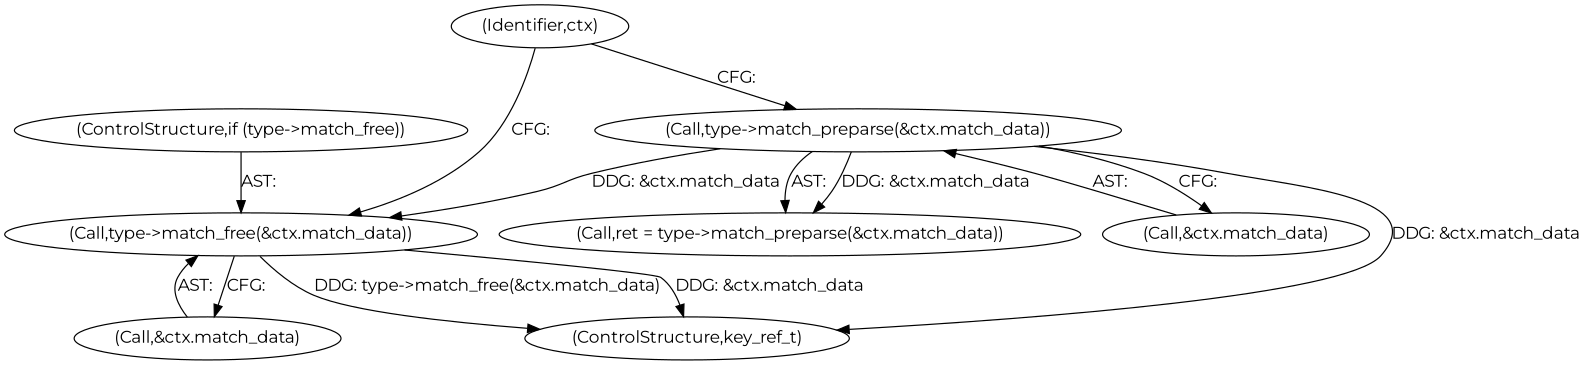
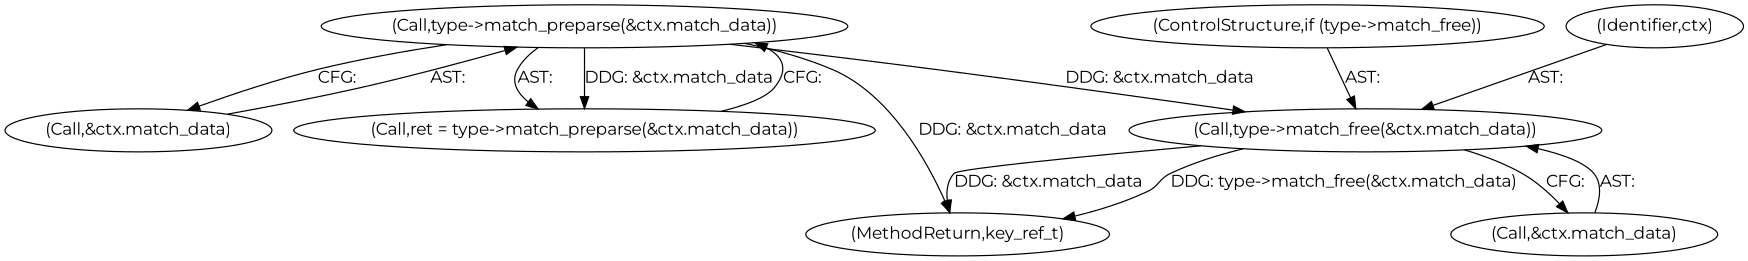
  digraph {
    fontname=Montserrat
    node [fontname=Montserrat]
    edge [fontname=Montserrat]
    n1 [label="(Call,type->match_free(&ctx.match_data))"]
-   n2 [label="(ControlStructure,key_ref_t)"]
+   n2 [label="(MethodReturn,key_ref_t)"]
    n3 [label="(Call,&ctx.match_data)"]
    n4 [label="(ControlStructure,if (type->match_free))"]
    n5 [label="(Call,type->match_preparse(&ctx.match_data))"]
    n6 [label="(Call,&ctx.match_data)"]
    n7 [label="(Call,ret = type->match_preparse(&ctx.match_data))"]
    n8 [label="(Identifier,ctx)"]
    n1 -> n2 [label="DDG: type->match_free(&ctx.match_data)"]
    n1 -> n2 [label="DDG: &ctx.match_data"]
    n1 -> n3 [label="CFG: "]
    n3 -> n1 [label="AST: "]
    n4 -> n1 [label="AST: "]
    n5 -> n1 [label="DDG: &ctx.match_data"]
    n5 -> n2 [label="DDG: &ctx.match_data"]
    n5 -> n6 [label="CFG: "]
    n5 -> n7 [label="AST: "]
    n5 -> n7 [label="DDG: &ctx.match_data"]
    n6 -> n5 [label="AST: "]
-   n8 -> n5 [label="CFG: "]
-   n8 -> n1 [label="CFG: "]
+   n7 -> n5 [label="CFG: "]
+   n8 -> n1 [label="AST: "]
  }
